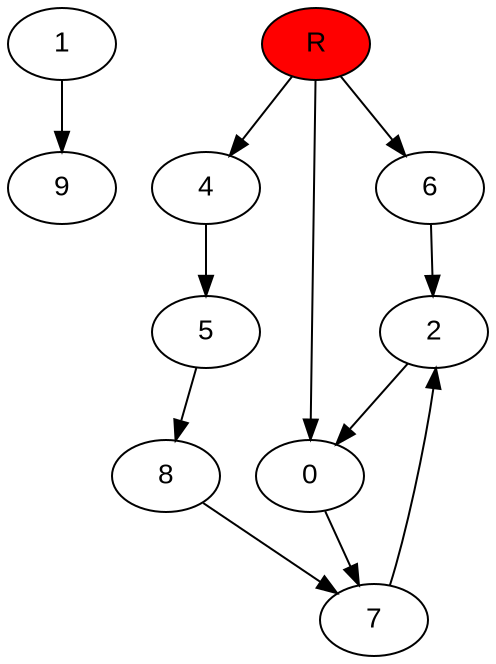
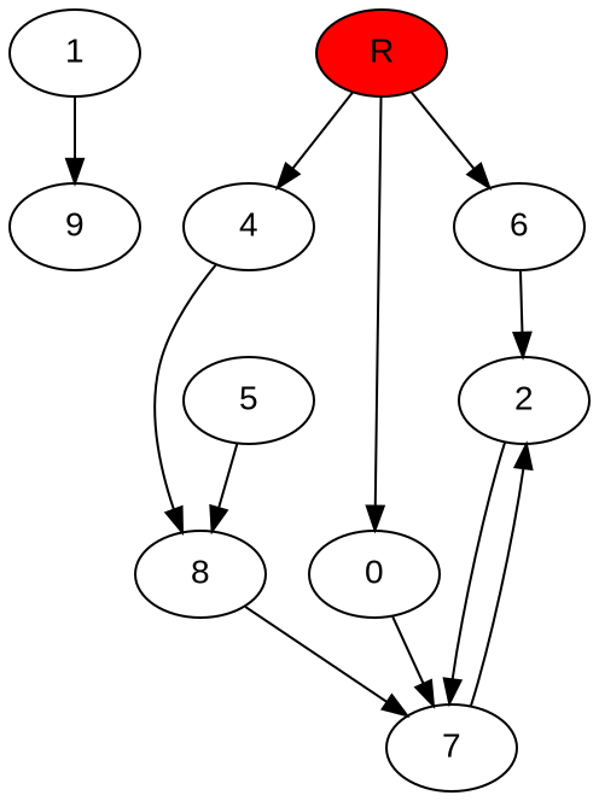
  digraph {
    fontname="Liberation Sans"
    node [fontname="Liberation Sans"]
    edge [fontname="Liberation Sans"]
    1
    9
    2
    7
    n5 [label=0]
    4
    5
    8
    6
    R [fillcolor="#ff0000" style=filled]
    1 -> 9
-   2 -> n5
+   2 -> 7
    7 -> 2
    n5 -> 7
-   4 -> 5
+   4 -> 8
    5 -> 8
    8 -> 7
    6 -> 2
    R -> n5
    R -> 4
    R -> 6
  }
